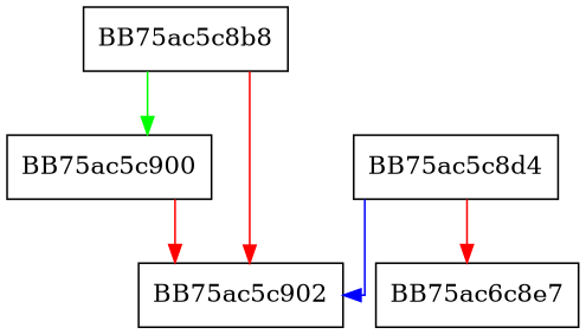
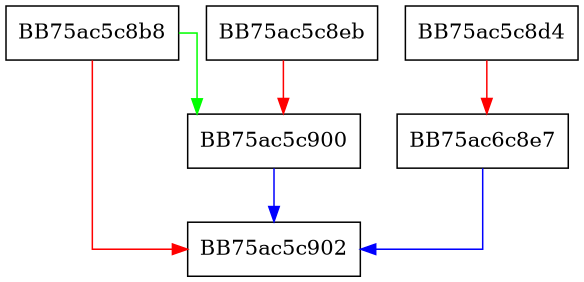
  digraph {
    splines=ortho
    node [shape=box]
    edge [color=red]
    BB75ac5c8b8
    BB75ac5c900
    BB75ac5c902
    n4 [label=BB75ac6c8e7]
    BB75ac5c8d4
+   BB75ac5c8eb
    BB75ac5c8b8 -> BB75ac5c900 [color=green]
    BB75ac5c8b8 -> BB75ac5c902
-   BB75ac5c900 -> BB75ac5c902
-   BB75ac5c8d4 -> BB75ac5c902 [color=blue]
+   BB75ac5c900 -> BB75ac5c902 [color=blue]
+   n4 -> BB75ac5c902 [color=blue]
    BB75ac5c8d4 -> n4
+   BB75ac5c8eb -> BB75ac5c900
  }
